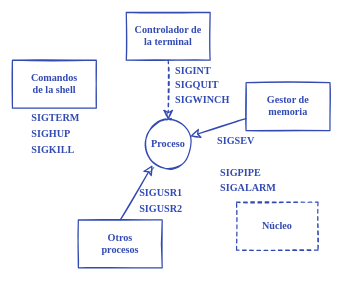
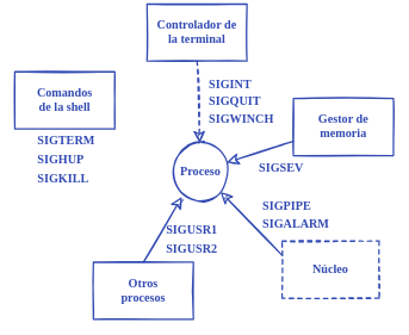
  <mxCell id="0" />
  <mxCell id="1" parent="0" />
  <mxCell id="2" value="Proceso" style="ellipse;aspect=fixed;rounded=0;shadow=0;fontFamily=Ink Free;fontSize=17;strokeWidth=2;fillColor=none;spacing=20;sketch=1;align=center;strokeColor=#324ab2;fontColor=#324ab2;fontStyle=1;spacingBottom=5;" parent="1" vertex="1"><mxGeometry x="240" y="200" width="80" height="80" as="geometry" /></mxCell>
- <mxCell id="3" value="Controlador de&#10;la terminal" style="rounded=0;shadow=0;sketch=1;strokeWidth=2;fontFamily=Ink Free;fontSize=17;spacing=20;strokeColor=#324AB2;fontColor=#324AB2;fontSource=https%3A%2F%2Full-esit-sistemas-operativos.github.io%2Fssoo-apuntes%2Ffonts%2FInkFree.woff;fontStyle=1;spacingBottom=5;" parent="1" vertex="1"><mxGeometry x="210" y="20" width="140" height="80" as="geometry" /></mxCell>
+ <mxCell id="3" value="Controlador de&#10;la terminal" style="rounded=0;shadow=0;sketch=1;strokeWidth=2;fontFamily=Ink Free;fontSize=17;spacing=20;strokeColor=#324AB2;fontColor=#324AB2;fontSource=https%3A%2F%2Full-esit-sistemas-operativos.github.io%2Fssoo-apuntes%2Ffonts%2FInkFree.woff;fontStyle=1;spacingBottom=5;" parent="1" vertex="1"><mxGeometry x="205" y="5" width="140" height="80" as="geometry" /></mxCell>
  <mxCell id="4" value="Comandos&#10;de la shell" style="rounded=0;shadow=0;sketch=1;strokeWidth=2;fontFamily=Ink Free;fontSize=17;spacing=20;strokeColor=#324AB2;fontColor=#324AB2;fontSource=https%3A%2F%2Full-esit-sistemas-operativos.github.io%2Fssoo-apuntes%2Ffonts%2FInkFree.woff;fontStyle=1;spacingBottom=5;" parent="1" vertex="1"><mxGeometry x="20" y="100" width="140" height="80" as="geometry" /></mxCell>
  <mxCell id="5" value="Otros&#10;procesos" style="rounded=0;shadow=0;sketch=1;strokeWidth=2;fontFamily=Ink Free;fontSize=17;spacing=20;strokeColor=#324AB2;fontColor=#324AB2;fontSource=https%3A%2F%2Full-esit-sistemas-operativos.github.io%2Fssoo-apuntes%2Ffonts%2FInkFree.woff;fontStyle=1;spacingBottom=5;" parent="1" vertex="1"><mxGeometry x="130" y="366.5" width="140" height="80" as="geometry" /></mxCell>
  <mxCell id="6" value="Núcleo" style="rounded=0;shadow=0;sketch=1;strokeWidth=2;fontFamily=Ink Free;fontSize=17;spacing=20;strokeColor=#324AB2;fontColor=#324AB2;fontSource=https%3A%2F%2Full-esit-sistemas-operativos.github.io%2Fssoo-apuntes%2Ffonts%2FInkFree.woff;fontStyle=1;spacingBottom=5;dashed=1;" parent="1" vertex="1"><mxGeometry x="394" y="337" width="136" height="80" as="geometry" /></mxCell>
  <mxCell id="7" value="Gestor de&#10;memoria" style="rounded=0;shadow=0;sketch=1;strokeWidth=2;fontFamily=Ink Free;fontSize=17;spacing=20;strokeColor=#324AB2;fontColor=#324AB2;fontSource=https%3A%2F%2Full-esit-sistemas-operativos.github.io%2Fssoo-apuntes%2Ffonts%2FInkFree.woff;fontStyle=1;spacingBottom=5;" parent="1" vertex="1"><mxGeometry x="410" y="137.5" width="140" height="80" as="geometry" /></mxCell>
  <mxCell id="8" value="" style="endArrow=classic;strokeWidth=2;fontFamily=Ink Free;fontSize=17;sketch=1;endSize=12;rounded=0;endFill=1;startSize=12;startArrow=none;startFill=0;strokeColor=#324AB2;fontColor=#324AB2;exitX=0;exitY=0.75;exitDx=0;exitDy=0;fontSource=https%3A%2F%2Full-esit-sistemas-operativos.github.io%2Fssoo-apuntes%2Ffonts%2FInkFree.woff;fontStyle=1;spacingBottom=5;entryX=0.963;entryY=0.338;entryDx=0;entryDy=0;entryPerimeter=0;" parent="1" source="7" target="2" edge="1"><mxGeometry width="50" height="50" relative="1" as="geometry"><mxPoint x="590" y="209" as="sourcePoint" /><mxPoint x="590.5" y="259" as="targetPoint" /></mxGeometry></mxCell>
+ <mxCell id="9" value="" style="endArrow=classic;strokeWidth=2;fontFamily=Ink Free;fontSize=17;sketch=1;endSize=12;rounded=0;endFill=1;startSize=12;startArrow=none;startFill=0;strokeColor=#324AB2;fontColor=#324AB2;exitX=0;exitY=0.25;exitDx=0;exitDy=0;fontSource=https%3A%2F%2Full-esit-sistemas-operativos.github.io%2Fssoo-apuntes%2Ffonts%2FInkFree.woff;fontStyle=1;spacingBottom=5;entryX=1;entryY=1;entryDx=0;entryDy=0;" parent="1" source="6" target="2" edge="1"><mxGeometry width="50" height="50" relative="1" as="geometry"><mxPoint x="410" y="170" as="sourcePoint" /><mxPoint x="318.284" y="221.716" as="targetPoint" /></mxGeometry></mxCell>
  <mxCell id="10" value="" style="endArrow=classic;strokeWidth=2;fontFamily=Ink Free;fontSize=17;sketch=1;endSize=12;rounded=0;endFill=1;startSize=12;startArrow=none;startFill=0;strokeColor=#324AB2;fontColor=#324AB2;exitX=0.5;exitY=1;exitDx=0;exitDy=0;fontSource=https%3A%2F%2Full-esit-sistemas-operativos.github.io%2Fssoo-apuntes%2Ffonts%2FInkFree.woff;fontStyle=1;spacingBottom=5;dashed=1;" parent="1" source="3" target="2" edge="1"><mxGeometry width="50" height="50" relative="1" as="geometry"><mxPoint x="410" y="170" as="sourcePoint" /><mxPoint x="318.284" y="221.716" as="targetPoint" /></mxGeometry></mxCell>
  <mxCell id="11" value="" style="endArrow=classic;strokeWidth=2;fontFamily=Ink Free;fontSize=17;sketch=1;endSize=12;rounded=0;endFill=1;startSize=12;startArrow=none;startFill=0;strokeColor=#324AB2;fontColor=#324AB2;exitX=0.5;exitY=0;exitDx=0;exitDy=0;fontSource=https%3A%2F%2Full-esit-sistemas-operativos.github.io%2Fssoo-apuntes%2Ffonts%2FInkFree.woff;fontStyle=1;spacingBottom=5;entryX=0.175;entryY=0.938;entryDx=0;entryDy=0;entryPerimeter=0;" parent="1" source="5" target="2" edge="1"><mxGeometry width="50" height="50" relative="1" as="geometry"><mxPoint x="290" y="110" as="sourcePoint" /><mxPoint x="290" y="210" as="targetPoint" /></mxGeometry></mxCell>
  <mxCell id="12" value="SIGUSR1" style="text;strokeColor=none;fillColor=none;align=left;verticalAlign=middle;rounded=0;fontFamily=Ink Free;fontSource=https%3A%2F%2Full-esit-sistemas-operativos.github.io%2Fssoo-apuntes%2Ffonts%2FInkFree.woff;fontStyle=1;fontColor=#324AB2;fontSize=17;spacingBottom=5;" parent="1" vertex="1"><mxGeometry x="230" y="308.5" width="80" height="26.5" as="geometry" /></mxCell>
  <mxCell id="13" value="SIGUSR2" style="text;strokeColor=none;fillColor=none;align=left;verticalAlign=middle;rounded=0;fontFamily=Ink Free;fontSource=https%3A%2F%2Full-esit-sistemas-operativos.github.io%2Fssoo-apuntes%2Ffonts%2FInkFree.woff;fontStyle=1;fontColor=#324AB2;fontSize=17;spacingBottom=5;" parent="1" vertex="1"><mxGeometry x="230" y="334" width="80" height="30.5" as="geometry" /></mxCell>
  <mxCell id="14" value="SIGINT" style="text;strokeColor=none;fillColor=none;align=left;verticalAlign=middle;rounded=0;fontFamily=Ink Free;fontSource=https%3A%2F%2Full-esit-sistemas-operativos.github.io%2Fssoo-apuntes%2Ffonts%2FInkFree.woff;fontStyle=1;fontColor=#324AB2;fontSize=17;spacingBottom=5;" parent="1" vertex="1"><mxGeometry x="290" y="102.5" width="80" height="31" as="geometry" /></mxCell>
  <mxCell id="15" value="SIGQUIT" style="text;strokeColor=none;fillColor=none;align=left;verticalAlign=middle;rounded=0;fontFamily=Ink Free;fontSource=https%3A%2F%2Full-esit-sistemas-operativos.github.io%2Fssoo-apuntes%2Ffonts%2FInkFree.woff;fontStyle=1;fontColor=#324AB2;fontSize=17;spacingBottom=5;" parent="1" vertex="1"><mxGeometry x="290" y="126.5" width="80" height="31" as="geometry" /></mxCell>
  <mxCell id="16" value="SIGSEV" style="text;strokeColor=none;fillColor=none;align=left;verticalAlign=middle;rounded=0;fontFamily=Ink Free;fontSource=https%3A%2F%2Full-esit-sistemas-operativos.github.io%2Fssoo-apuntes%2Ffonts%2FInkFree.woff;fontStyle=1;fontColor=#324AB2;fontSize=17;spacingBottom=5;" parent="1" vertex="1"><mxGeometry x="360" y="219.5" width="100" height="31" as="geometry" /></mxCell>
  <mxCell id="17" value="SIGALARM" style="text;strokeColor=none;fillColor=none;align=left;verticalAlign=middle;rounded=0;fontFamily=Ink Free;fontSource=https%3A%2F%2Full-esit-sistemas-operativos.github.io%2Fssoo-apuntes%2Ffonts%2FInkFree.woff;fontStyle=1;fontColor=#324AB2;fontSize=17;spacingBottom=5;" parent="1" vertex="1"><mxGeometry x="365" y="299" width="90" height="31" as="geometry" /></mxCell>
  <mxCell id="18" value="SIGPIPE" style="text;strokeColor=none;fillColor=none;align=left;verticalAlign=middle;rounded=0;fontFamily=Ink Free;fontSource=https%3A%2F%2Full-esit-sistemas-operativos.github.io%2Fssoo-apuntes%2Ffonts%2FInkFree.woff;fontStyle=1;fontColor=#324AB2;fontSize=17;spacingBottom=5;" parent="1" vertex="1"><mxGeometry x="365" y="273" width="90" height="31" as="geometry" /></mxCell>
  <mxCell id="19" style="edgeStyle=orthogonalEdgeStyle;rounded=0;orthogonalLoop=1;jettySize=auto;html=1;exitX=0.5;exitY=1;exitDx=0;exitDy=0;" parent="1" source="16" target="16" edge="1"><mxGeometry relative="1" as="geometry" /></mxCell>
  <mxCell id="20" value="SIGTERM" style="text;strokeColor=none;fillColor=none;align=left;verticalAlign=middle;rounded=0;fontFamily=Ink Free;fontSource=https%3A%2F%2Full-esit-sistemas-operativos.github.io%2Fssoo-apuntes%2Ffonts%2FInkFree.woff;fontStyle=1;fontColor=#324AB2;fontSize=17;spacingBottom=5;" parent="1" vertex="1"><mxGeometry x="50" y="183.5" width="80" height="26.5" as="geometry" /></mxCell>
  <mxCell id="21" value="SIGHUP" style="text;strokeColor=none;fillColor=none;align=left;verticalAlign=middle;rounded=0;fontFamily=Ink Free;fontSource=https%3A%2F%2Full-esit-sistemas-operativos.github.io%2Fssoo-apuntes%2Ffonts%2FInkFree.woff;fontStyle=1;fontColor=#324AB2;fontSize=17;spacingBottom=5;" parent="1" vertex="1"><mxGeometry x="50" y="208" width="80" height="30.5" as="geometry" /></mxCell>
  <mxCell id="22" value="SIGKILL" style="text;strokeColor=none;fillColor=none;align=left;verticalAlign=middle;rounded=0;fontFamily=Ink Free;fontSource=https%3A%2F%2Full-esit-sistemas-operativos.github.io%2Fssoo-apuntes%2Ffonts%2FInkFree.woff;fontStyle=1;fontColor=#324AB2;fontSize=17;spacingBottom=5;" parent="1" vertex="1"><mxGeometry x="50" y="234.5" width="80" height="30.5" as="geometry" /></mxCell>
  <mxCell id="23" value="SIGWINCH" style="text;strokeColor=none;fillColor=none;align=left;verticalAlign=middle;rounded=0;fontFamily=Ink Free;fontSource=https%3A%2F%2Full-esit-sistemas-operativos.github.io%2Fssoo-apuntes%2Ffonts%2FInkFree.woff;fontStyle=1;fontColor=#324AB2;fontSize=17;spacingBottom=5;" parent="1" vertex="1"><mxGeometry x="290" y="151" width="100" height="31" as="geometry" /></mxCell>
